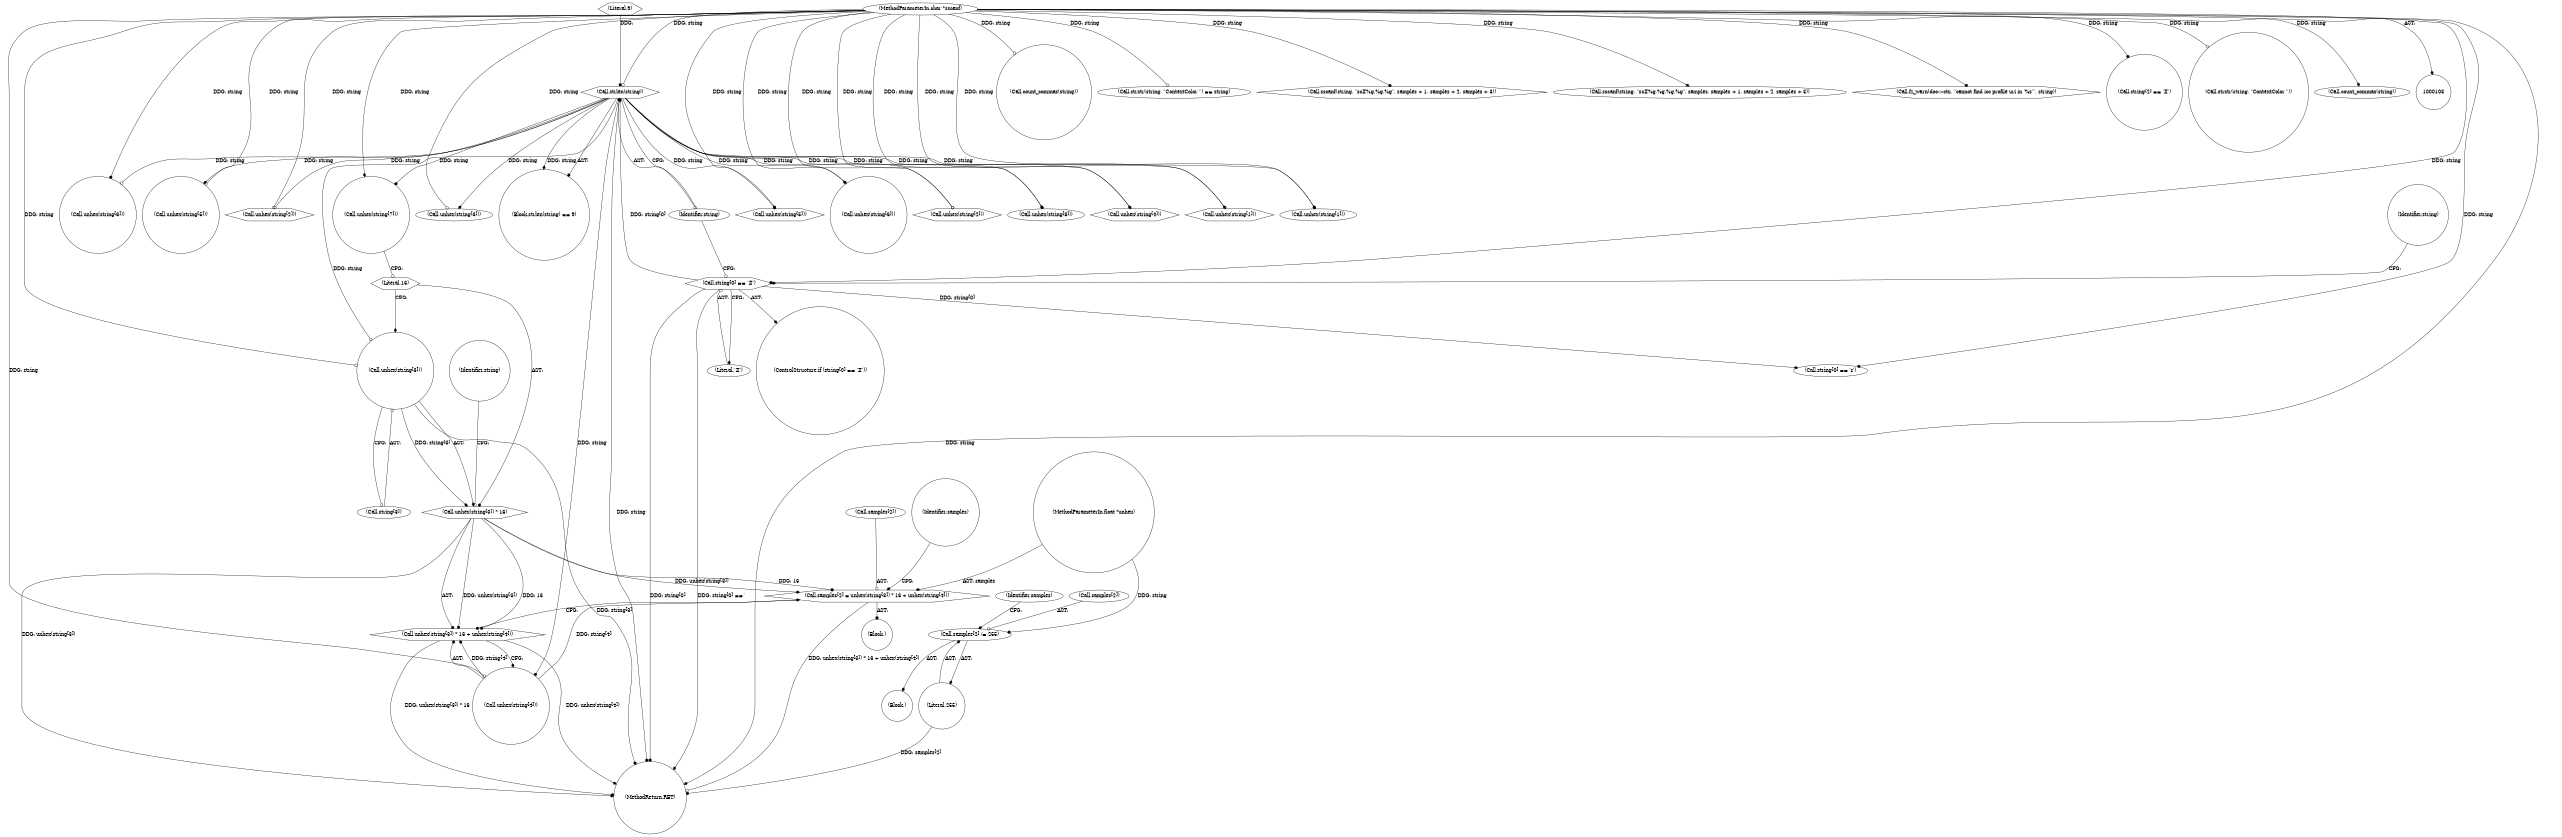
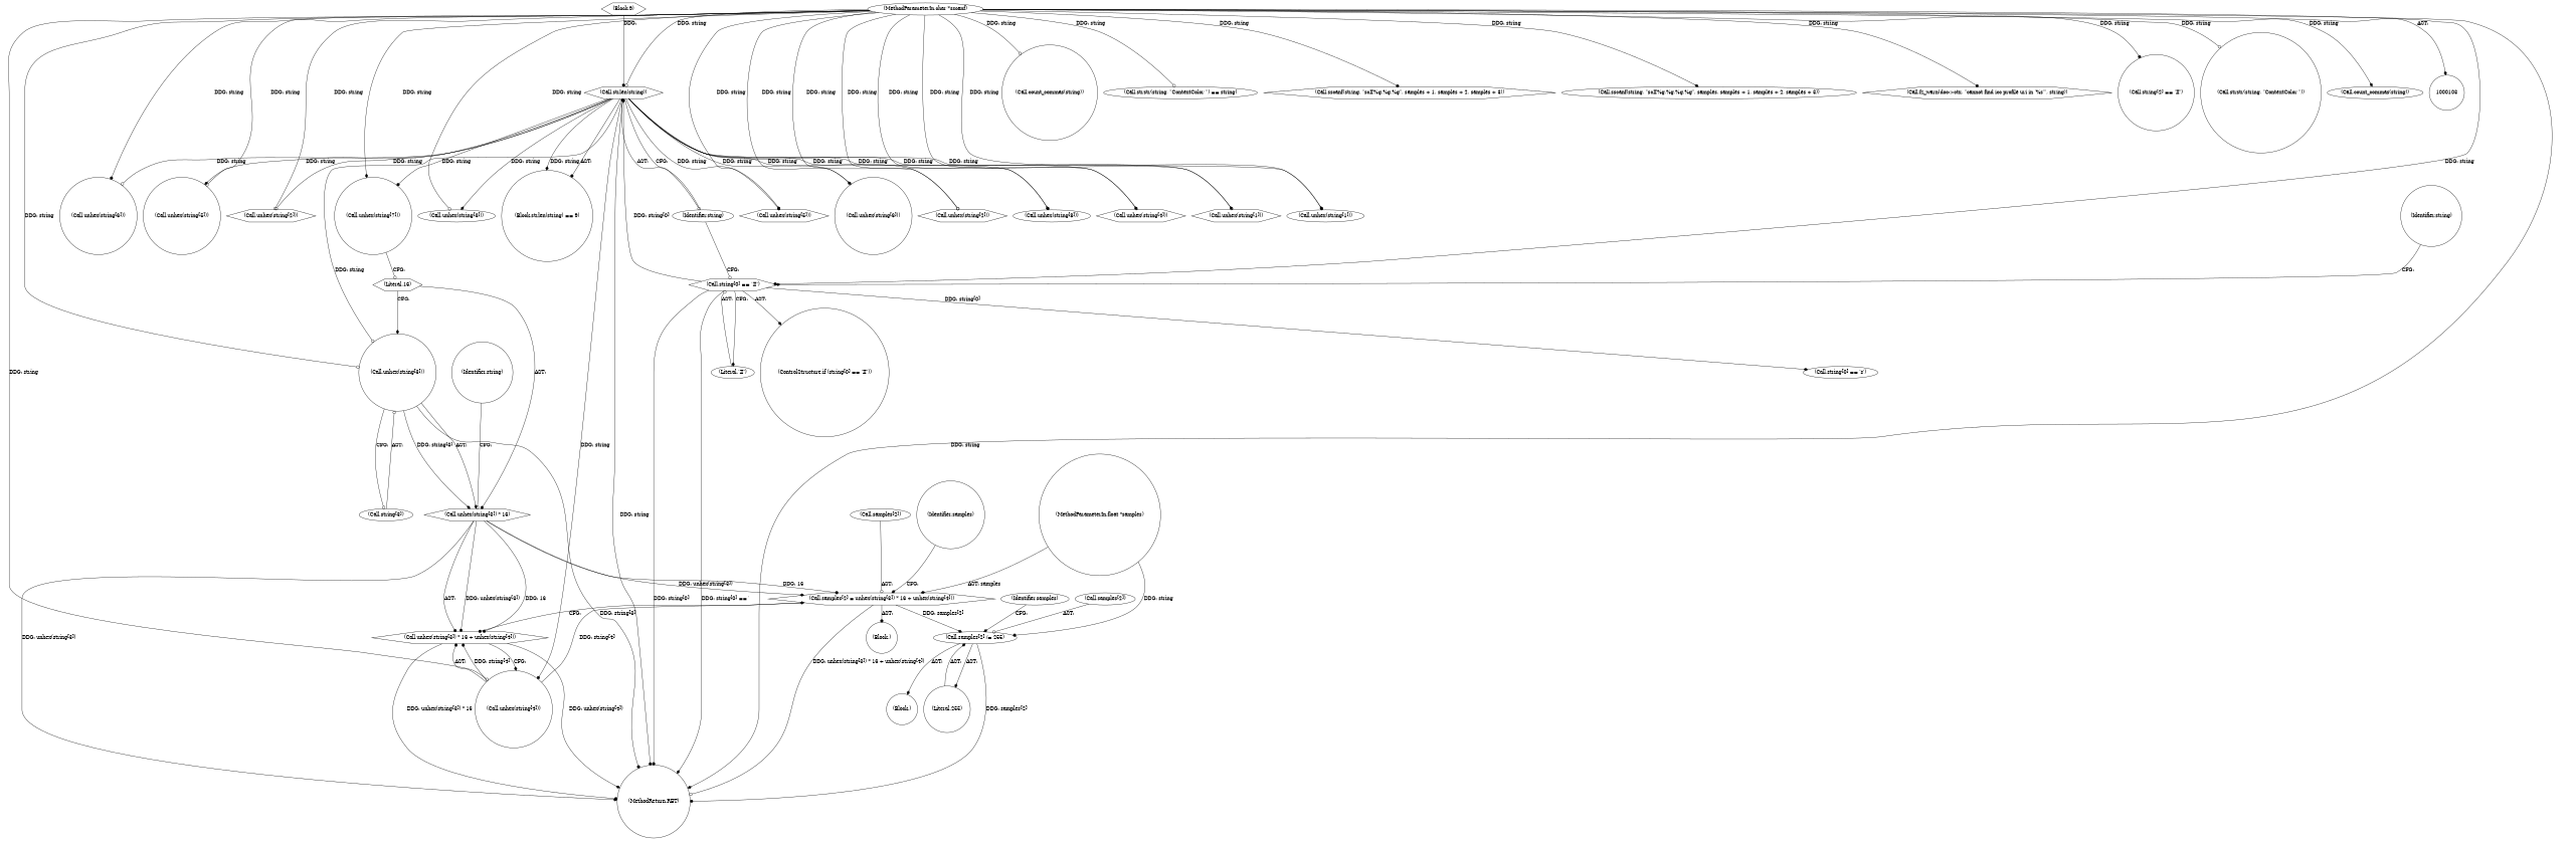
  digraph {
    node [shape=circle]
    edge [arrowhead=diamond]
    n1 [label="(Call,unhex(string[3]))"]
    n2 [label="(Call,unhex(string[3]) * 16)" shape=hexagon]
    n3 [label="(MethodReturn,RET)"]
    n4 [label="(Call,string[3])" shape=ellipse]
    n5 [label="(Call,samples[2] = unhex(string[3]) * 16 + unhex(string[4]))" shape=hexagon]
    n6 [label="(Call,unhex(string[3]) * 16 + unhex(string[4]))" shape=hexagon]
    n7 [label="(Call,strlen(string))" shape=hexagon]
    n8 [label="(Call,unhex(string[5]))"]
    n9 [label="(Call,unhex(string[2]))" shape=hexagon]
    n10 [label="(Call,unhex(string[4]))"]
    n11 [label="(Call,unhex(string[6]))"]
    n12 [label="(Call,unhex(string[1]))" shape=ellipse]
    n13 [label="(Call,unhex(string[7]))"]
    n14 [label="(Call,unhex(string[3]))" shape=ellipse]
    n15 [label="(Call,unhex(string[8]))" shape=ellipse]
    n16 [label="(Identifier,string)" shape=ellipse]
    n17 [label="(Call,unhex(string[5]))" shape=hexagon]
    n18 [label="(Call,unhex(string[4]))" shape=hexagon]
    n19 [label="(Call,unhex(string[2]))" shape=hexagon]
    n20 [label="(Call,unhex(string[6]))"]
    n21 [label="(Call,unhex(string[1]))" shape=hexagon]
    n22 [label="(Block,strlen(string) == 9)"]
    n23 [label="(Literal,16)" shape=hexagon]
    n24 [label="(Call,string[0] == '#')" shape=hexagon]
    n25 [label="(Literal,'#')" shape=ellipse]
    n26 [label="(Call,string[0] == 's')" shape=ellipse]
    n27 [label="(ControlStructure,if (string[0] == '#'))"]
    n28 [label="(MethodParameterIn,char *sscanf)" shape=ellipse]
    n29 [label="(Call,count_commas(string))"]
    n30 [label="(Call,strstr(string, \"ContextColor \") == string)" shape=ellipse]
    n31 [label="(Call,sscanf(string, \"sc#%g,%g,%g\", samples + 1, samples + 2, samples + 3))" shape=hexagon]
    n32 [label="(Call,sscanf(string, \"sc#%g,%g,%g,%g\", samples, samples + 1, samples + 2, samples + 3))" shape=ellipse]
    n33 [label="(Call,fz_warn(doc->ctx, \"cannot find icc profile uri in '%s'\", string))" shape=hexagon]
    n34 [label="(Call,string[2] == '#')"]
    n35 [label="(Call,strstr(string, \"ContextColor \"))"]
    n36 [label="(Call,count_commas(string))" shape=ellipse]
    1000103
    n38 [label="(Call,samples[2] /= 255)" shape=ellipse]
    n39 [label="(Block,)"]
    n40 [label="(Block,)"]
    n41 [label="(Literal,255)"]
    n42 [label="(Identifier,string)"]
    n43 [label="(Call,samples[2])" shape=ellipse]
-   n44 [label="(MethodParameterIn,float *unhex)"]
+   n44 [label="(MethodParameterIn,float *samples)"]
    n45 [label="(Identifier,string)"]
    n46 [label="(Call,samples[2])" shape=ellipse]
-   n47 [label="(Literal,9)" shape=hexagon]
+   n47 [label="(Block,9)" shape=hexagon]
    n48 [label="(Identifier,samples)" shape=ellipse]
    n49 [label="(Identifier,samples)"]
    n1 -> n2 [label="AST: "]
    n1 -> n2 [label="DDG: string[3]"]
    n1 -> n3 [arrowhead=dot label="DDG: string[3]"]
    n1 -> n4 [arrowhead=odot label="CFG: "]
    n2 -> n3 [label="DDG: unhex(string[3])"]
    n2 -> n5 [label="DDG: unhex(string[3])"]
    n2 -> n5 [arrowhead=dot label="DDG: 16"]
    n2 -> n6 [arrowhead=dot label="AST: "]
    n2 -> n6 [arrowhead=dot label="DDG: unhex(string[3])"]
    n2 -> n6 [arrowhead=dot label="DDG: 16"]
    n4 -> n1 [arrowhead=odot label="AST: "]
    n5 -> n3 [arrowhead=odot label="DDG: unhex(string[3]) * 16 + unhex(string[4])"]
    n5 -> n6 [arrowhead=dot label="CFG: "]
+   n5 -> n38 [label="DDG: samples[2]"]
    n5 -> n39 [arrowhead=dot label="AST: "]
    n6 -> n3 [arrowhead=dot label="DDG: unhex(string[3]) * 16"]
    n6 -> n3 [label="DDG: unhex(string[4])"]
    n6 -> n10 [label="CFG: "]
    n7 -> n1 [arrowhead=odot label="DDG: string"]
    n7 -> n3 [arrowhead=dot label="DDG: string"]
    n7 -> n8 [label="DDG: string"]
    n7 -> n9 [arrowhead=odot label="DDG: string"]
    n7 -> n10 [arrowhead=dot label="DDG: string"]
    n7 -> n11 [arrowhead=odot label="DDG: string"]
    n7 -> n12 [label="DDG: string"]
    n7 -> n13 [arrowhead=dot label="DDG: string"]
    n7 -> n14 [label="DDG: string"]
    n7 -> n15 [arrowhead=dot label="DDG: string"]
    n7 -> n16 [arrowhead=odot label="CFG: "]
    n7 -> n17 [label="DDG: string"]
    n7 -> n18 [arrowhead=odot label="DDG: string"]
    n7 -> n19 [arrowhead=odot label="DDG: string"]
    n7 -> n20 [label="DDG: string"]
    n7 -> n21 [arrowhead=odot label="DDG: string"]
    n7 -> n22 [arrowhead=dot label="AST: "]
    n7 -> n22 [label="DDG: string"]
    n10 -> n5 [label="DDG: string[4]"]
    n10 -> n6 [arrowhead=dot label="AST: "]
    n10 -> n6 [arrowhead=dot label="DDG: string[4]"]
    n13 -> n23 [arrowhead=odot label="CFG: "]
    n16 -> n7 [arrowhead=dot label="AST: "]
    n16 -> n24 [arrowhead=odot label="CFG: "]
    n23 -> n1 [label="CFG: "]
    n23 -> n2 [arrowhead=dot label="AST: "]
    n24 -> n3 [arrowhead=dot label="DDG: string[0]"]
    n24 -> n3 [label="DDG: string[0] == '"]
    n24 -> n7 [label="DDG: string[0]"]
    n24 -> n25 [label="CFG: "]
    n24 -> n26 [label="DDG: string[0]"]
    n24 -> n27 [label="AST: "]
    n25 -> n24 [arrowhead=odot label="AST: "]
    n28 -> n1 [arrowhead=odot label="DDG: string"]
    n28 -> n3 [label="DDG: string"]
    n28 -> n7 [arrowhead=odot label="DDG: string"]
    n28 -> n8 [arrowhead=odot label="DDG: string"]
    n28 -> n9 [arrowhead=odot label="DDG: string"]
    n28 -> n10 [arrowhead=odot label="DDG: string"]
    n28 -> n11 [arrowhead=dot label="DDG: string"]
    n28 -> n12 [arrowhead=dot label="DDG: string"]
    n28 -> n13 [label="DDG: string"]
    n28 -> n14 [arrowhead=odot label="DDG: string"]
    n28 -> n15 [label="DDG: string"]
    n28 -> n17 [arrowhead=dot label="DDG: string"]
    n28 -> n18 [label="DDG: string"]
    n28 -> n19 [arrowhead=odot label="DDG: string"]
    n28 -> n20 [arrowhead=odot label="DDG: string"]
    n28 -> n21 [label="DDG: string"]
    n28 -> n24 [arrowhead=dot label="DDG: string"]
-   n28 -> n26 [arrowhead=dot label="DDG: string"]
    n28 -> n29 [arrowhead=odot label="DDG: string"]
    n28 -> n30 [arrowhead=odot label="DDG: string"]
    n28 -> n31 [arrowhead=dot label="DDG: string"]
    n28 -> n32 [label="DDG: string"]
    n28 -> n33 [arrowhead=dot label="DDG: string"]
    n28 -> n34 [arrowhead=dot label="DDG: string"]
    n28 -> n35 [arrowhead=odot label="DDG: string"]
    n28 -> n36 [label="DDG: string"]
    n28 -> 1000103 [label="AST: "]
-   n41 -> n3 [arrowhead=dot label="DDG: samples[2]"]
+   n38 -> n3 [arrowhead=dot label="DDG: samples[2]"]
    n38 -> n40 [label="AST: "]
    n38 -> n41 [label="AST: "]
    n41 -> n38 [label="AST: "]
    n42 -> n2 [arrowhead=odot label="CFG: "]
    n43 -> n38 [arrowhead=odot label="AST: "]
    n44 -> n5 [label="AST: samples"]
    n44 -> n38 [arrowhead=dot label="DDG: string"]
    n45 -> n24 [label="CFG: "]
    n46 -> n5 [arrowhead=odot label="AST: "]
    n47 -> n7 [arrowhead=dot label="DDG: "]
    n48 -> n38 [label="CFG: "]
    n49 -> n5 [label="CFG: "]
  }
